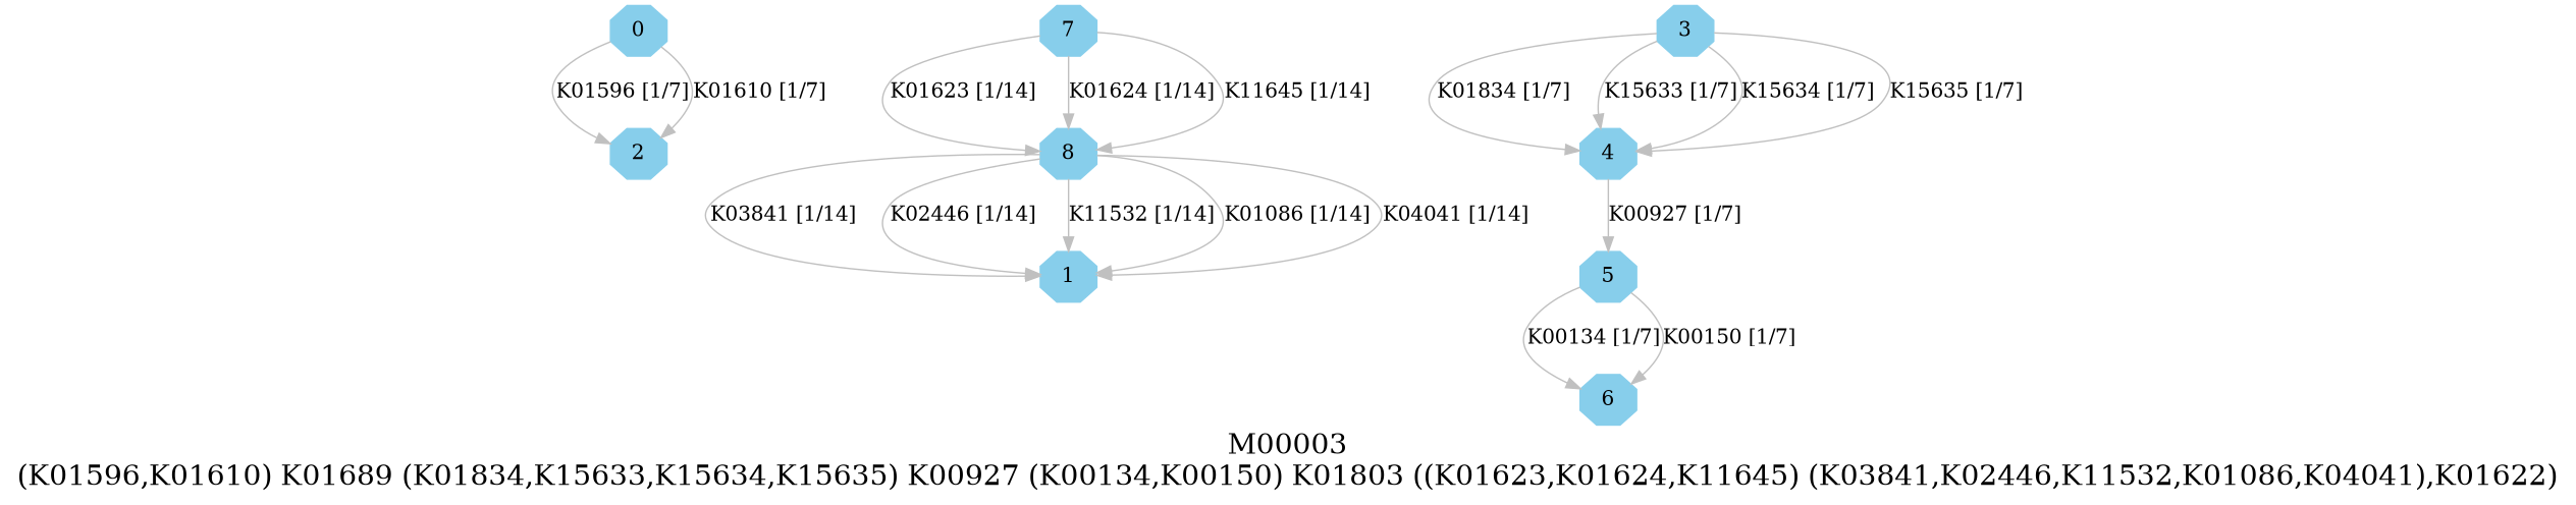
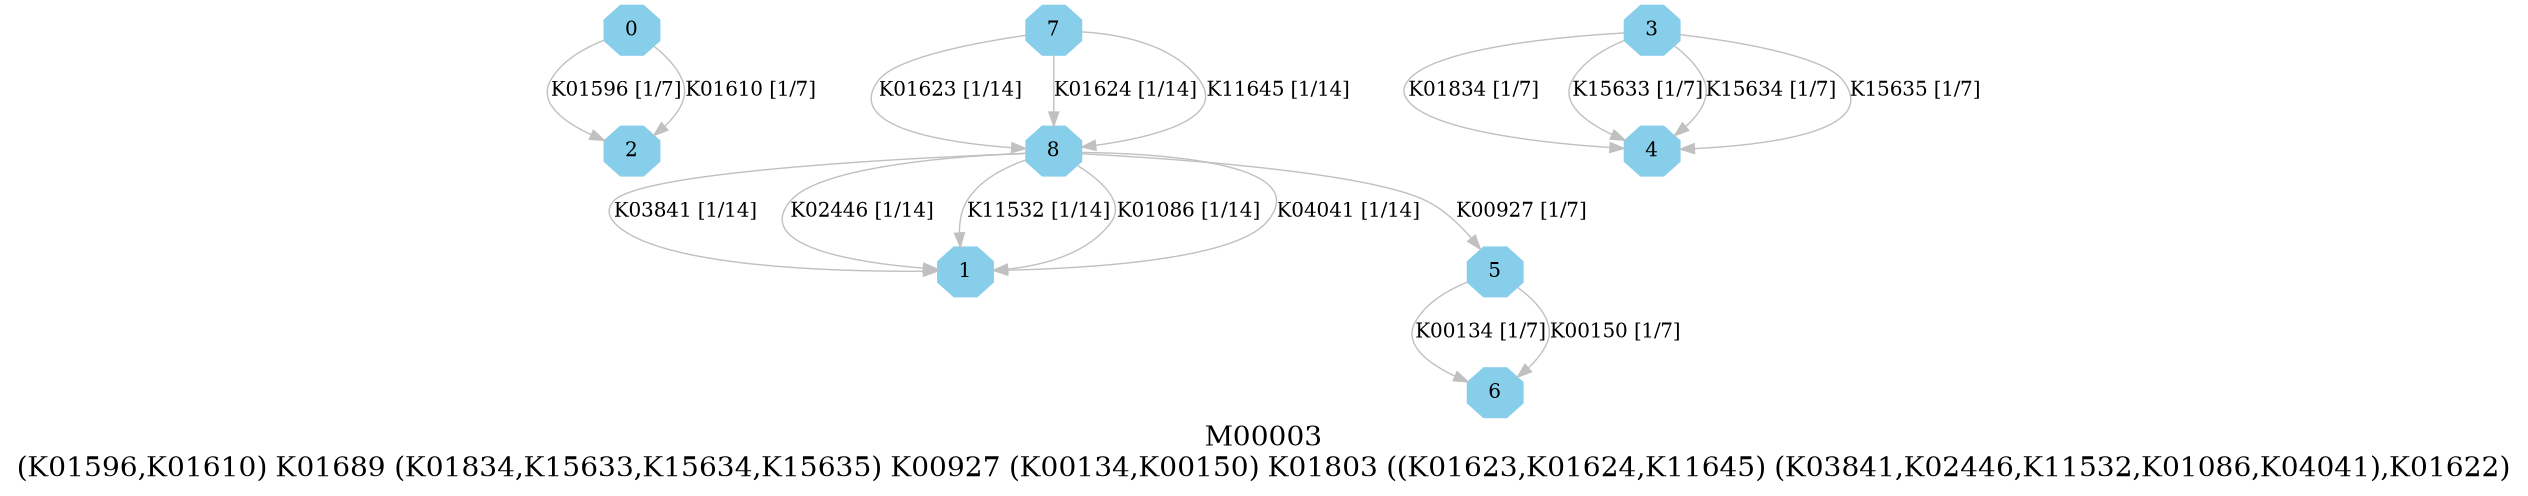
  digraph {
    fontsize=20
    label="M00003\n(K01596,K01610) K01689 (K01834,K15633,K15634,K15635) K00927 (K00134,K00150) K01803 ((K01623,K01624,K11645) (K03841,K02446,K11532,K01086,K04041),K01622)"
    node [color=skyblue shape=octagon style=filled]
    edge [color=grey]
    0 [height=.3 width=.3]
    1 [height=.3 width=.3]
    2 [height=.3 width=.3]
    3 [height=.3 width=.3]
    4 [height=.3 width=.3]
    5 [height=.3 width=.3]
    6 [height=.3 width=.3]
    7 [height=.3 width=.3]
    8 [height=.3 width=.3]
    subgraph sub_1 {
      0
      1
      2
      3
      4
      5
      6
      7
      8
    }
    0 -> 2 [label="K01596 [1/7]"]
    0 -> 2 [label="K01610 [1/7]"]
    3 -> 4 [label="K01834 [1/7]"]
    3 -> 4 [label="K15633 [1/7]"]
    3 -> 4 [label="K15634 [1/7]"]
    3 -> 4 [label="K15635 [1/7]"]
-   4 -> 5 [label="K00927 [1/7]"]
+   8 -> 5 [label="K00927 [1/7]"]
    5 -> 6 [label="K00134 [1/7]"]
    5 -> 6 [label="K00150 [1/7]"]
    7 -> 8 [label="K01623 [1/14]"]
    7 -> 8 [label="K01624 [1/14]"]
    7 -> 8 [label="K11645 [1/14]"]
    8 -> 1 [label="K03841 [1/14]"]
    8 -> 1 [label="K02446 [1/14]"]
    8 -> 1 [label="K11532 [1/14]"]
    8 -> 1 [label="K01086 [1/14]"]
    8 -> 1 [label="K04041 [1/14]"]
  }
